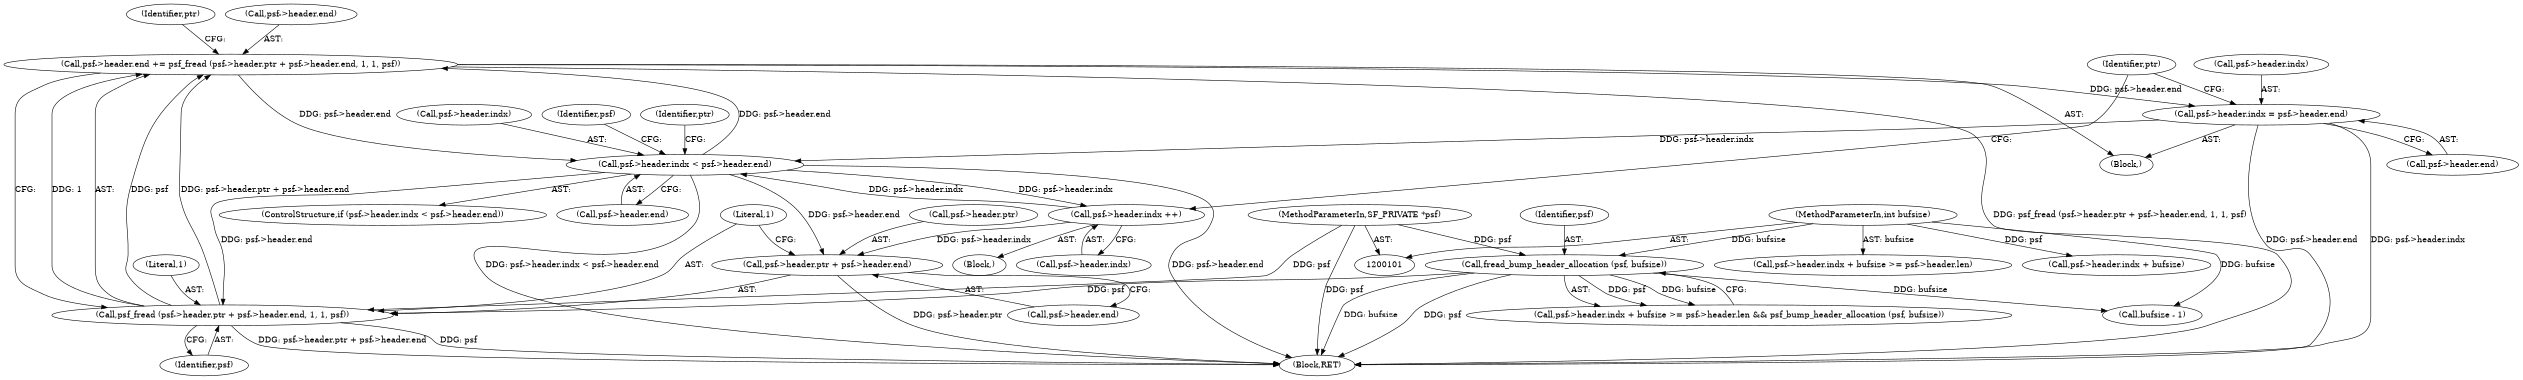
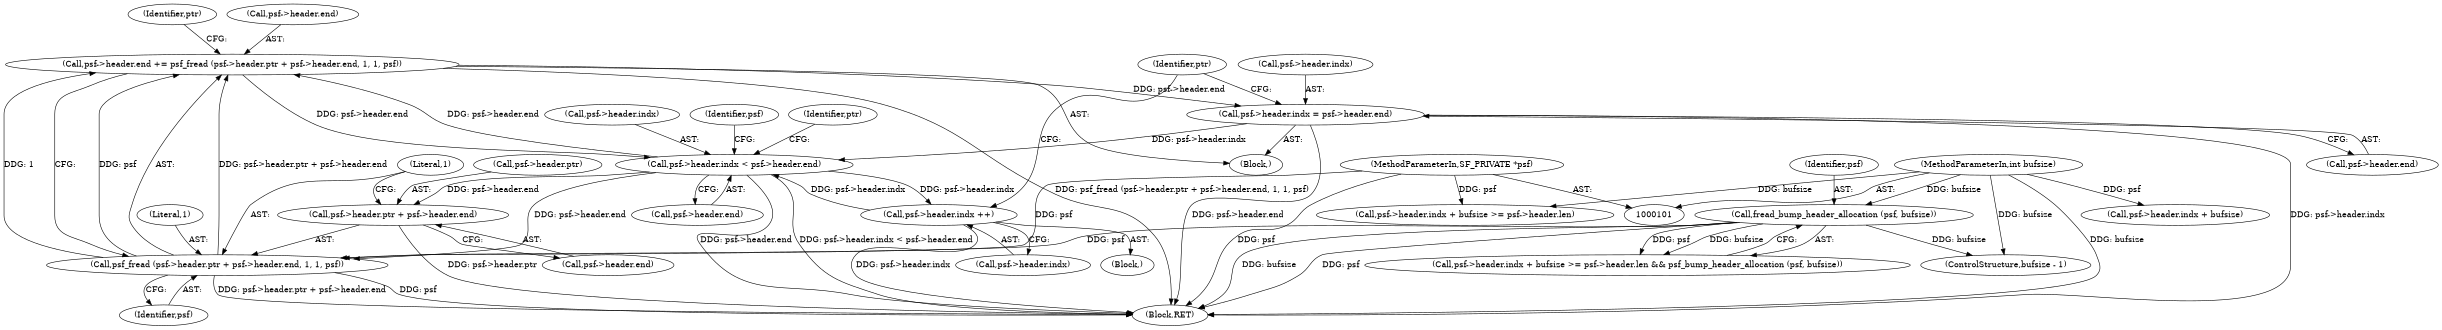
  digraph {
    n1 [label="(Call,psf->header.end += psf_fread (psf->header.ptr + psf->header.end, 1, 1, psf))"]
    n2 [label="(Call,psf_fread (psf->header.ptr + psf->header.end, 1, 1, psf))"]
    n3 [label="(Call,psf->header.indx < psf->header.end)"]
    n4 [label="(Call,psf->header.indx = psf->header.end)"]
    n5 [label="(Block,)"]
    n6 [label="(Block,RET)"]
    n7 [label="(Identifier,psf)"]
    n8 [label="(Call,psf->header.indx ++)"]
    n9 [label="(Call,psf->header.ptr + psf->header.end)"]
-   n10 [label="(ControlStructure,if (psf->header.indx < psf->header.end))"]
    n11 [label="(Call,psf->header.end)"]
    n12 [label="(Call,psf->header.end)"]
    n13 [label="(Block,)"]
    n14 [label="(Call,psf->header.indx)"]
    n15 [label="(Call,psf->header.end)"]
    n16 [label="(Call,fread_bump_header_allocation (psf, bufsize))"]
    n17 [label="(Call,psf->header.indx + bufsize >= psf->header.len && psf_bump_header_allocation (psf, bufsize))"]
-   n18 [label="(Call,bufsize - 1)"]
+   n18 [label="(ControlStructure,bufsize - 1)"]
    n19 [label="(MethodParameterIn,SF_PRIVATE *psf)"]
-   1000101 [label=1200101]
+   1000101
    n21 [label="(MethodParameterIn,int bufsize)"]
    n22 [label="(Call,psf->header.indx + bufsize >= psf->header.len)"]
    n23 [label="(Call,psf->header.indx + bufsize)"]
    n24 [label="(Identifier,ptr)"]
    n25 [label="(Call,psf->header.indx)"]
    n26 [label="(Literal,1)"]
    n27 [label="(Identifier,ptr)"]
    n28 [label="(Call,psf->header.indx)"]
    n29 [label="(Identifier,psf)"]
    n30 [label="(Call,psf->header.ptr)"]
    n31 [label="(Identifier,ptr)"]
    n32 [label="(Call,psf->header.end)"]
    n33 [label="(Literal,1)"]
    n34 [label="(Identifier,psf)"]
    n1 -> n2 [label="CFG: "]
    n1 -> n3 [label="DDG: psf->header.end"]
    n1 -> n4 [label="DDG: psf->header.end"]
    n1 -> n5 [label="AST: "]
    n1 -> n6 [label="DDG: psf_fread (psf->header.ptr + psf->header.end, 1, 1, psf)"]
    n2 -> n1 [label="AST: "]
    n2 -> n1 [label="DDG: psf->header.ptr + psf->header.end"]
    n2 -> n1 [label="DDG: 1"]
    n2 -> n1 [label="DDG: psf"]
    n2 -> n6 [label="DDG: psf->header.ptr + psf->header.end"]
    n2 -> n6 [label="DDG: psf"]
    n2 -> n7 [label="CFG: "]
    n3 -> n1 [label="DDG: psf->header.end"]
    n3 -> n2 [label="DDG: psf->header.end"]
    n3 -> n6 [label="DDG: psf->header.indx < psf->header.end"]
    n3 -> n6 [label="DDG: psf->header.end"]
    n3 -> n8 [label="DDG: psf->header.indx"]
    n3 -> n9 [label="DDG: psf->header.end"]
-   n3 -> n10 [label="AST: "]
    n3 -> n11 [label="CFG: "]
    n4 -> n3 [label="DDG: psf->header.indx"]
    n4 -> n5 [label="AST: "]
    n4 -> n6 [label="DDG: psf->header.end"]
    n4 -> n6 [label="DDG: psf->header.indx"]
    n4 -> n12 [label="CFG: "]
    n7 -> n2 [label="AST: "]
    n8 -> n3 [label="DDG: psf->header.indx"]
-   n8 -> n9 [label="DDG: psf->header.indx"]
+   n8 -> n6 [label="DDG: psf->header.indx"]
    n8 -> n13 [label="AST: "]
    n8 -> n14 [label="CFG: "]
    n9 -> n2 [label="AST: "]
    n9 -> n6 [label="DDG: psf->header.ptr"]
    n9 -> n15 [label="CFG: "]
    n11 -> n3 [label="AST: "]
    n12 -> n4 [label="AST: "]
    n14 -> n8 [label="AST: "]
    n15 -> n9 [label="AST: "]
    n16 -> n2 [label="DDG: psf"]
    n16 -> n6 [label="DDG: psf"]
    n16 -> n6 [label="DDG: bufsize"]
    n16 -> n17 [label="AST: "]
    n16 -> n17 [label="DDG: psf"]
    n16 -> n17 [label="DDG: bufsize"]
    n16 -> n18 [label="DDG: bufsize"]
    n17 -> n16 [label="CFG: "]
    n19 -> n2 [label="DDG: psf"]
    n19 -> n6 [label="DDG: psf"]
-   n19 -> n16 [label="DDG: psf"]
+   n19 -> n22 [label="DDG: psf"]
    n19 -> 1000101 [label="AST: "]
+   n21 -> n6 [label="DDG: bufsize"]
    n21 -> n16 [label="DDG: bufsize"]
    n21 -> n18 [label="DDG: bufsize"]
    n21 -> 1000101 [label="AST: "]
-   n21 -> n22 [label="AST: bufsize"]
+   n21 -> n22 [label="DDG: bufsize"]
    n21 -> n23 [label="DDG: psf"]
    n24 -> n1 [label="CFG: "]
    n25 -> n4 [label="AST: "]
    n26 -> n2 [label="AST: "]
    n27 -> n4 [label="CFG: "]
    n27 -> n8 [label="CFG: "]
    n28 -> n3 [label="AST: "]
    n29 -> n3 [label="CFG: "]
    n30 -> n9 [label="AST: "]
    n31 -> n3 [label="CFG: "]
    n32 -> n1 [label="AST: "]
    n33 -> n2 [label="AST: "]
    n33 -> n9 [label="CFG: "]
    n34 -> n16 [label="AST: "]
  }
